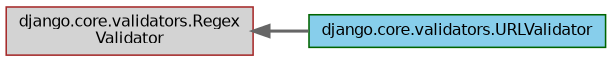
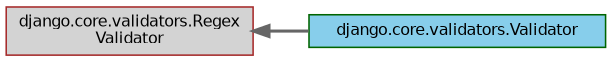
  digraph {
    rankdir=LR
    node [fontname=Helvetica fontsize=10 shape=record style=filled]
-   n1 [color=darkgreen fillcolor=skyblue fontcolor=black height=0.2 label="django.core.validators.URLValidator" width=0.4]
+   n1 [color=darkgreen fillcolor=skyblue fontcolor=black height=0.2 label="django.core.validators.Validator" width=0.4]
    n2 [color=brown fillcolor=lightgrey height=0.2 label="django.core.validators.Regex\lValidator" width=0.4]
    n2 -> n1 [color=gray40 dir=back fontname=Helvetica fontsize=10 labelfontname=Helvetica labelfontsize=10 style=bold]
  }
